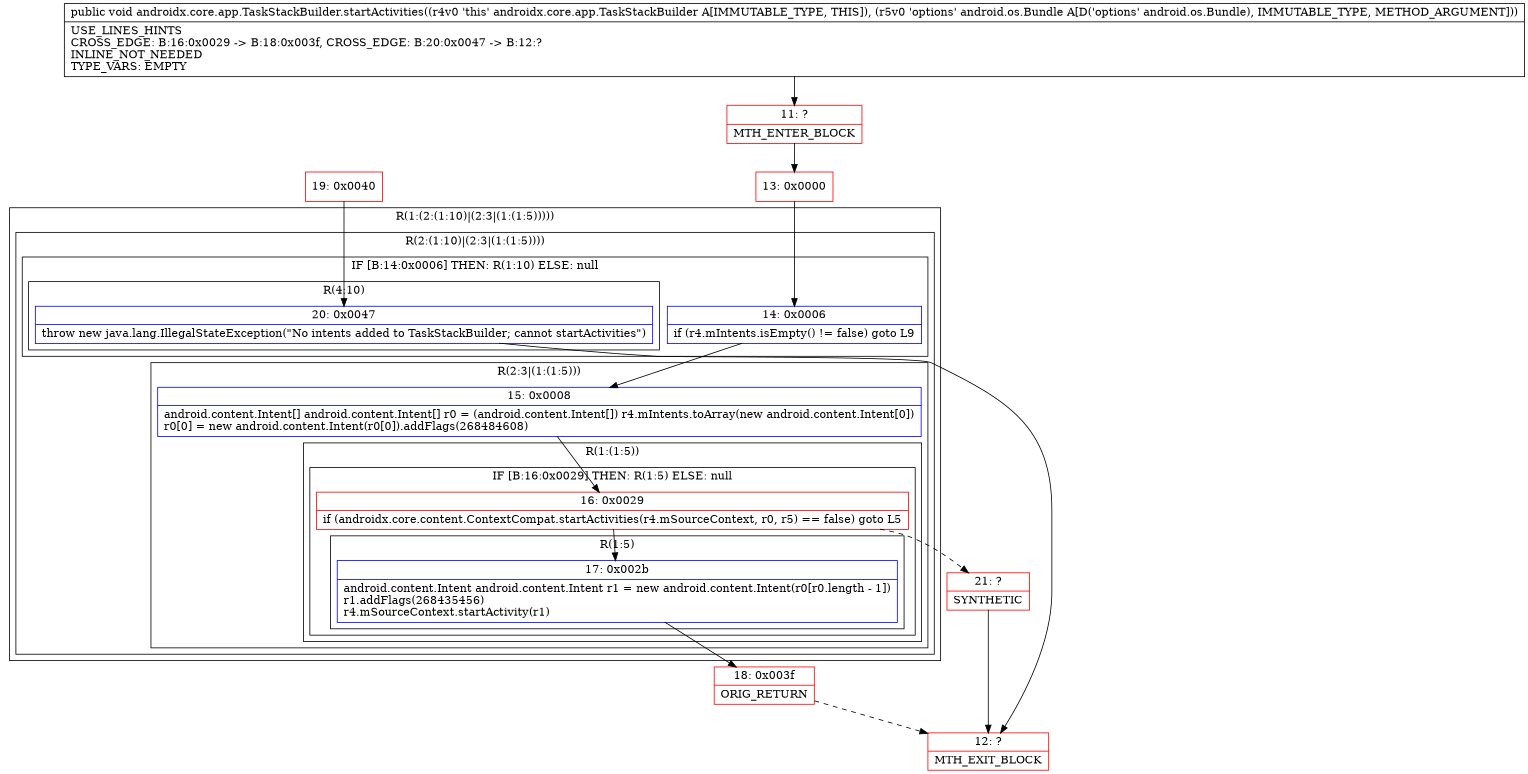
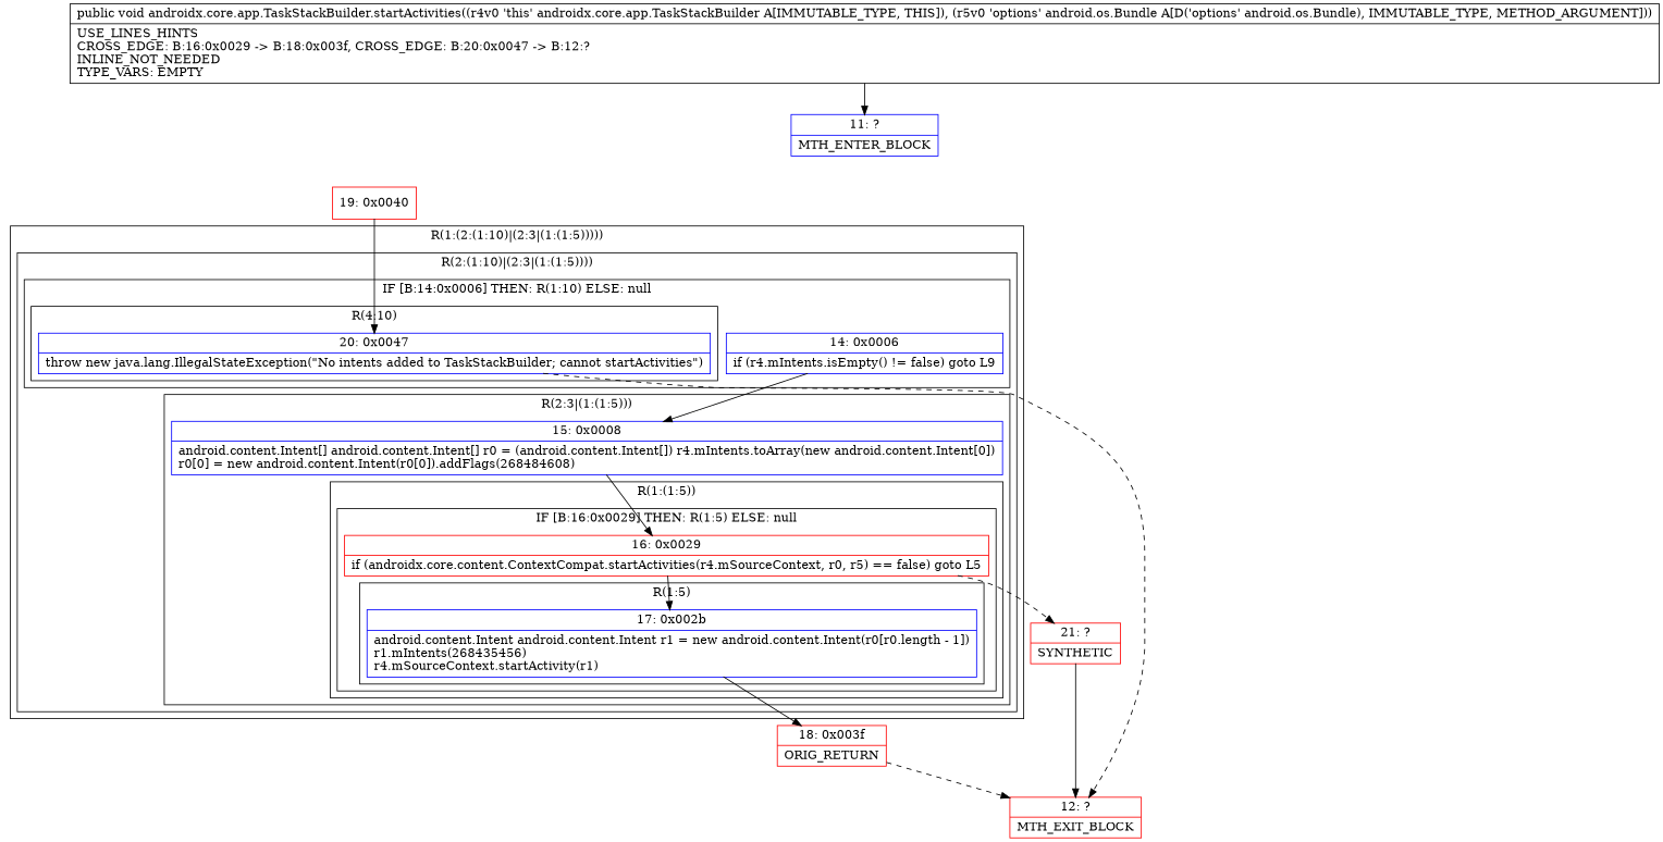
  digraph {
    node [color=red shape=record]
    n1 [color=blue label="{20\:\ 0x0047|throw new java.lang.IllegalStateException(\"No intents added to TaskStackBuilder; cannot startActivities\")\l}"]
    n2 [color=blue label="{14\:\ 0x0006|if (r4.mIntents.isEmpty() != false) goto L9\l}"]
-   n3 [color=blue label="{17\:\ 0x002b|android.content.Intent android.content.Intent r1 = new android.content.Intent(r0[r0.length \- 1])\lr1.addFlags(268435456)\lr4.mSourceContext.startActivity(r1)\l}"]
+   n3 [color=blue label="{17\:\ 0x002b|android.content.Intent android.content.Intent r1 = new android.content.Intent(r0[r0.length \- 1])\lr1.mIntents(268435456)\lr4.mSourceContext.startActivity(r1)\l}"]
    n4 [label="{16\:\ 0x0029|if (androidx.core.content.ContextCompat.startActivities(r4.mSourceContext, r0, r5) == false) goto L5\l}"]
    n5 [color=blue label="{15\:\ 0x0008|android.content.Intent[] android.content.Intent[] r0 = (android.content.Intent[]) r4.mIntents.toArray(new android.content.Intent[0])\lr0[0] = new android.content.Intent(r0[0]).addFlags(268484608)\l}"]
    n6 [label="{12\:\ ?|MTH_EXIT_BLOCK\l}"]
    n7 [label="{18\:\ 0x003f|ORIG_RETURN\l}"]
    n8 [label="{21\:\ ?|SYNTHETIC\l}"]
    n9 [label="{19\:\ 0x0040}"]
-   n10 [label="{11\:\ ?|MTH_ENTER_BLOCK\l}"]
-   n11 [label="{13\:\ 0x0000}"]
+   n10 [color=blue label="{11\:\ ?|MTH_ENTER_BLOCK\l}"]
    n12 [label="{public void androidx.core.app.TaskStackBuilder.startActivities((r4v0 'this' androidx.core.app.TaskStackBuilder A[IMMUTABLE_TYPE, THIS]), (r5v0 'options' android.os.Bundle A[D('options' android.os.Bundle), IMMUTABLE_TYPE, METHOD_ARGUMENT]))  | USE_LINES_HINTS\lCROSS_EDGE: B:16:0x0029 \-\> B:18:0x003f, CROSS_EDGE: B:20:0x0047 \-\> B:12:?\lINLINE_NOT_NEEDED\lTYPE_VARS: EMPTY\l}" color=""]
    subgraph cluster_1 {
      label="R(1:(2:(1:10)|(2:3|(1:(1:5)))))"
      subgraph cluster_2 {
        label="R(2:(1:10)|(2:3|(1:(1:5))))"
        subgraph cluster_3 {
          label="IF [B:14:0x0006] THEN: R(1:10) ELSE: null"
          n2
          subgraph cluster_4 {
            label="R(4:10)"
            n1
          }
        }
        subgraph cluster_5 {
          label="R(2:3|(1:(1:5)))"
          n5
          subgraph cluster_6 {
            label="R(1:(1:5))"
            subgraph cluster_7 {
              label="IF [B:16:0x0029] THEN: R(1:5) ELSE: null"
              n4
              subgraph cluster_8 {
                label="R(1:5)"
                n3
              }
            }
          }
        }
      }
    }
-   n1 -> n6
+   n1 -> n6 [style=dashed]
    n2 -> n5 [style=solid]
    n3 -> n7
    n4 -> n3
    n4 -> n8 [style=dashed]
    n5 -> n4
    n7 -> n6 [style=dashed]
    n8 -> n6
    n9 -> n1
-   n10 -> n11
-   n11 -> n2
    n12 -> n10
  }
